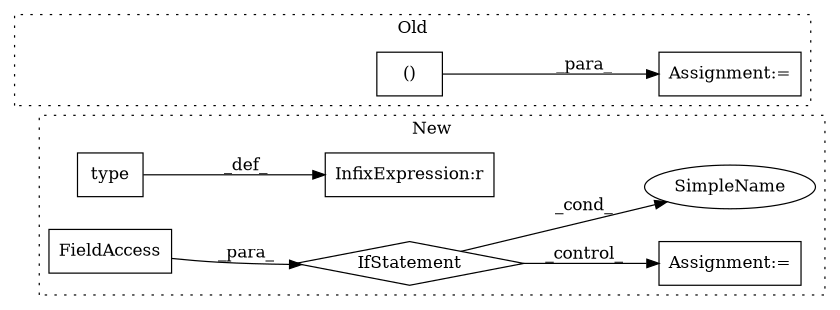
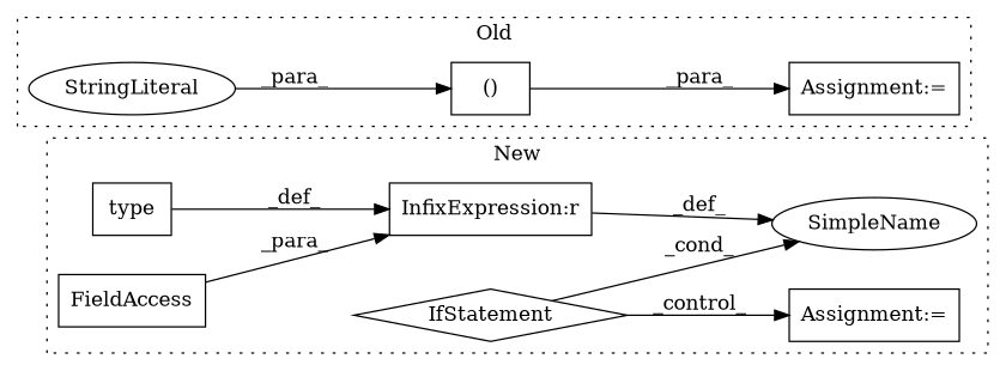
  digraph {
    rankdir=LR
    node [a=7 l=4 s=4800 shape=box]
    n1 [a=32 l="5,1" label=type s="2731,2740"]
    n2 [a=25 l="4,2" label=IfStatement s="2727,2749" shape=diamond]
    n3 [a=27 label="InfixExpression:r" s=2741]
    n4 [l=1 label="Assignment:=" s=2765]
    n5 [a=42 label=SimpleName shape=ellipse l="" s=""]
    n6 [a=22 label=FieldAccess s=2745]
    n7 [a=106 l=43 label="()"]
+   n8 [a=45 l=29 label=StringLiteral shape=ellipse]
    n9 [l=2 label="Assignment:=" s=4887]
    subgraph cluster_1 {
      label=New
      style=dotted
      n1
      n2
      n3
      n4
      n5
      n6
    }
    subgraph cluster_2 {
      label=Old
      style=dotted
      n7
+     n8
      n9
    }
    n1 -> n3 [label=_def_]
    n2 -> n4 [label=_control_]
    n2 -> n5 [label=_cond_]
-   n6 -> n2 [label=_para_]
+   n3 -> n5 [label=_def_]
+   n6 -> n3 [label=_para_]
    n7 -> n9 [label=_para_]
+   n8 -> n7 [label=_para_]
  }
